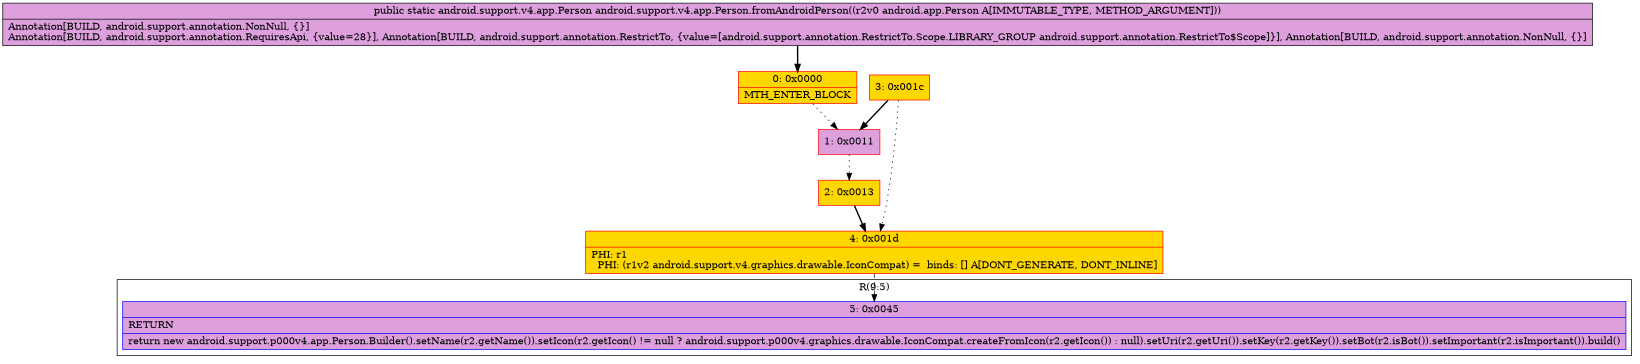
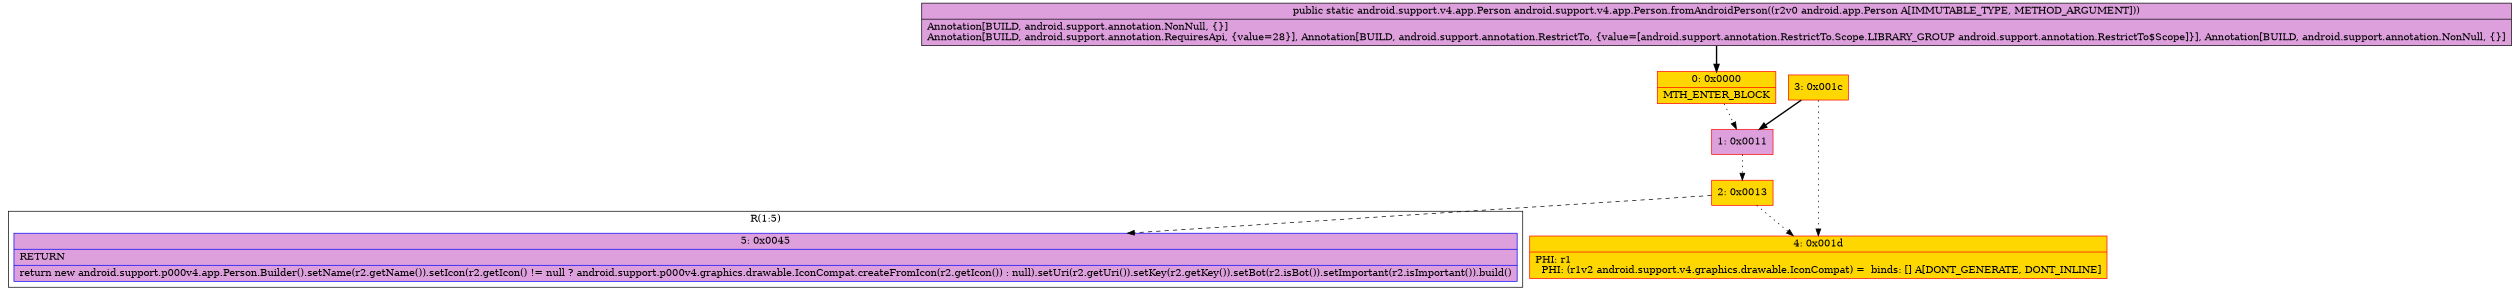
  digraph {
    node [color=red fillcolor=gold shape=record style=filled]
    edge [style=dotted]
    n1 [color=blue fillcolor=plum label="{5\:\ 0x0045|RETURN\l|return new android.support.p000v4.app.Person.Builder().setName(r2.getName()).setIcon(r2.getIcon() != null ? android.support.p000v4.graphics.drawable.IconCompat.createFromIcon(r2.getIcon()) : null).setUri(r2.getUri()).setKey(r2.getKey()).setBot(r2.isBot()).setImportant(r2.isImportant()).build()\l}"]
    n2 [label="{0\:\ 0x0000|MTH_ENTER_BLOCK\l}"]
    n3 [fillcolor=plum label="{1\:\ 0x0011}"]
    n4 [label="{2\:\ 0x0013}"]
    n5 [label="{4\:\ 0x001d|PHI: r1 \l  PHI: (r1v2 android.support.v4.graphics.drawable.IconCompat) =  binds: [] A[DONT_GENERATE, DONT_INLINE]\l}"]
    n6 [label="{3\:\ 0x001c}"]
    n7 [fillcolor=plum label="{public static android.support.v4.app.Person android.support.v4.app.Person.fromAndroidPerson((r2v0 android.app.Person A[IMMUTABLE_TYPE, METHOD_ARGUMENT]))  | Annotation[BUILD, android.support.annotation.NonNull, \{\}]\lAnnotation[BUILD, android.support.annotation.RequiresApi, \{value=28\}], Annotation[BUILD, android.support.annotation.RestrictTo, \{value=[android.support.annotation.RestrictTo.Scope.LIBRARY_GROUP android.support.annotation.RestrictTo$Scope]\}], Annotation[BUILD, android.support.annotation.NonNull, \{\}]\l}" color=""]
    subgraph cluster_1 {
-     label="R(9:5)"
+     label="R(1:5)"
      n1
    }
    n2 -> n3
    n3 -> n4
-   n4 -> n5 [style=bold]
-   n5 -> n1 [style=dashed]
+   n4 -> n5
+   n4 -> n1 [style=dashed]
    n6 -> n3 [style=bold]
    n6 -> n5
    n7 -> n2 [style=bold]
  }
